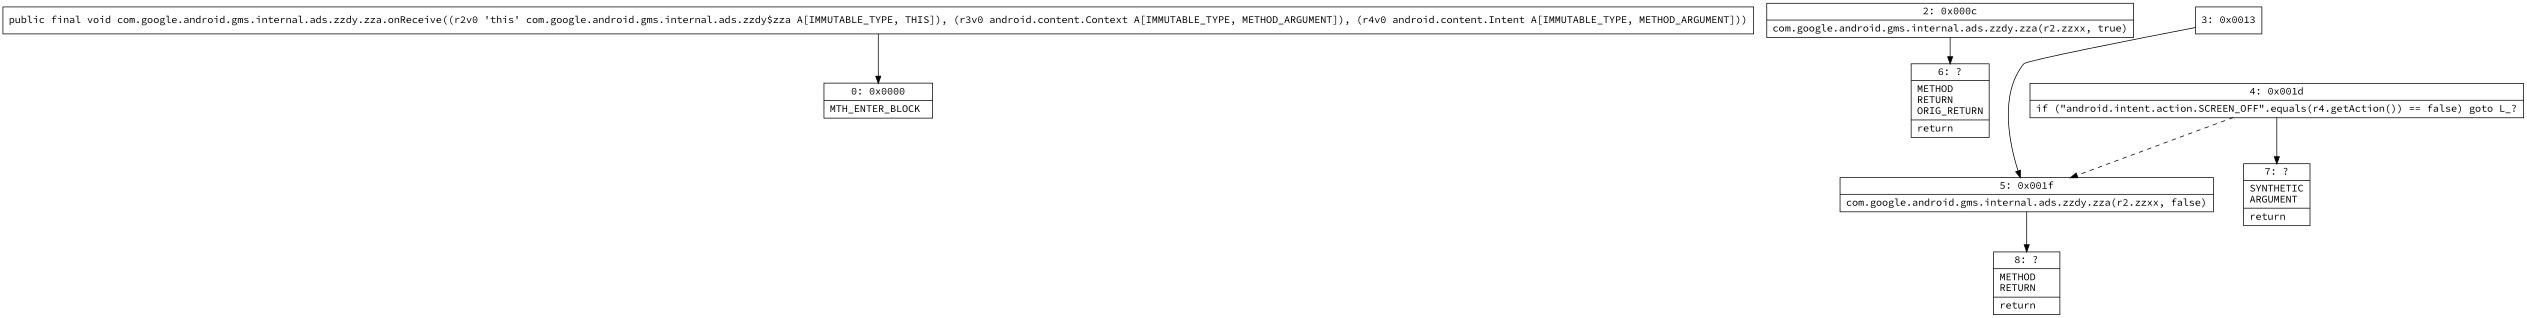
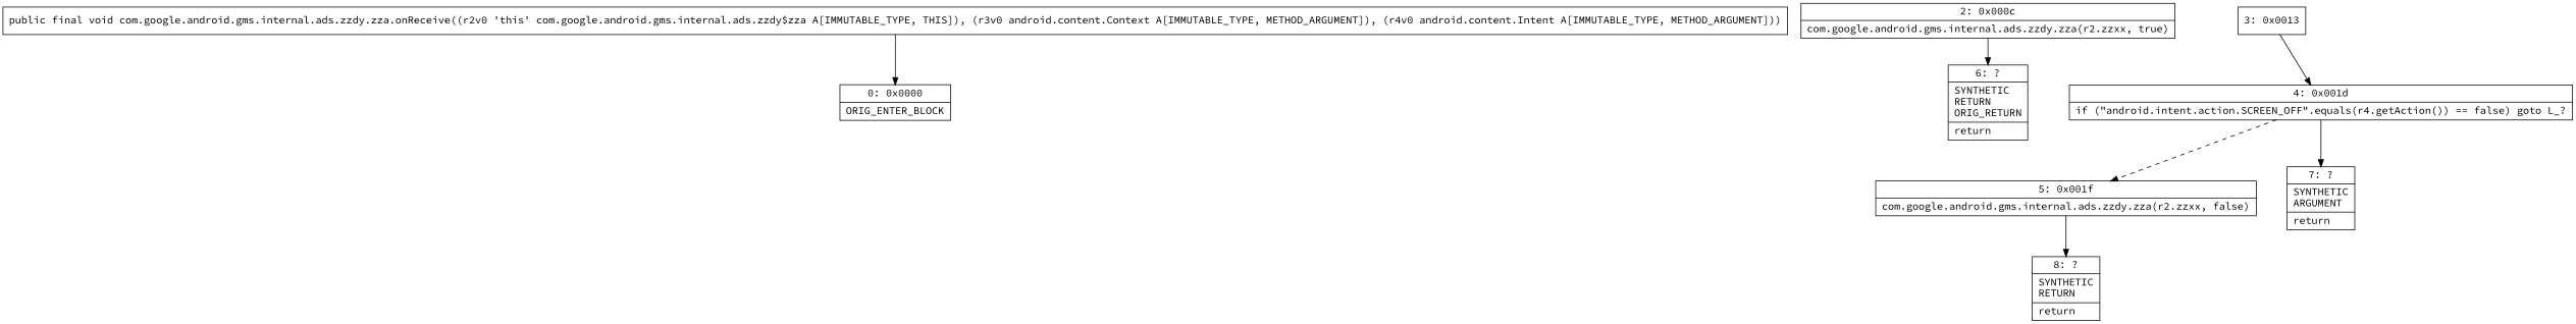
  digraph {
    fontname="Source Code Pro"
    node [fontname="Source Code Pro" shape=record]
    edge [fontname="Source Code Pro"]
-   n1 [label="{0\:\ 0x0000|MTH_ENTER_BLOCK\l}"]
+   n1 [label="{0\:\ 0x0000|ORIG_ENTER_BLOCK\l}"]
    n2 [label="{2\:\ 0x000c|com.google.android.gms.internal.ads.zzdy.zza(r2.zzxx, true)\l}"]
-   n3 [label="{6\:\ ?|METHOD\lRETURN\lORIG_RETURN\l|return\l}"]
+   n3 [label="{6\:\ ?|SYNTHETIC\lRETURN\lORIG_RETURN\l|return\l}"]
    n4 [label="{3\:\ 0x0013}"]
    n5 [label="{4\:\ 0x001d|if (\"android.intent.action.SCREEN_OFF\".equals(r4.getAction()) == false) goto L_?\l}"]
    n6 [label="{5\:\ 0x001f|com.google.android.gms.internal.ads.zzdy.zza(r2.zzxx, false)\l}"]
    n7 [label="{7\:\ ?|SYNTHETIC\lARGUMENT\l|return\l}"]
-   n8 [label="{8\:\ ?|METHOD\lRETURN\l|return\l}"]
+   n8 [label="{8\:\ ?|SYNTHETIC\lRETURN\l|return\l}"]
    n9 [label="{public final void com.google.android.gms.internal.ads.zzdy.zza.onReceive((r2v0 'this' com.google.android.gms.internal.ads.zzdy$zza A[IMMUTABLE_TYPE, THIS]), (r3v0 android.content.Context A[IMMUTABLE_TYPE, METHOD_ARGUMENT]), (r4v0 android.content.Intent A[IMMUTABLE_TYPE, METHOD_ARGUMENT])) }"]
    n2 -> n3
-   n4 -> n6
+   n4 -> n5
    n5 -> n6 [style=dashed]
    n5 -> n7
    n6 -> n8
    n9 -> n1
  }
